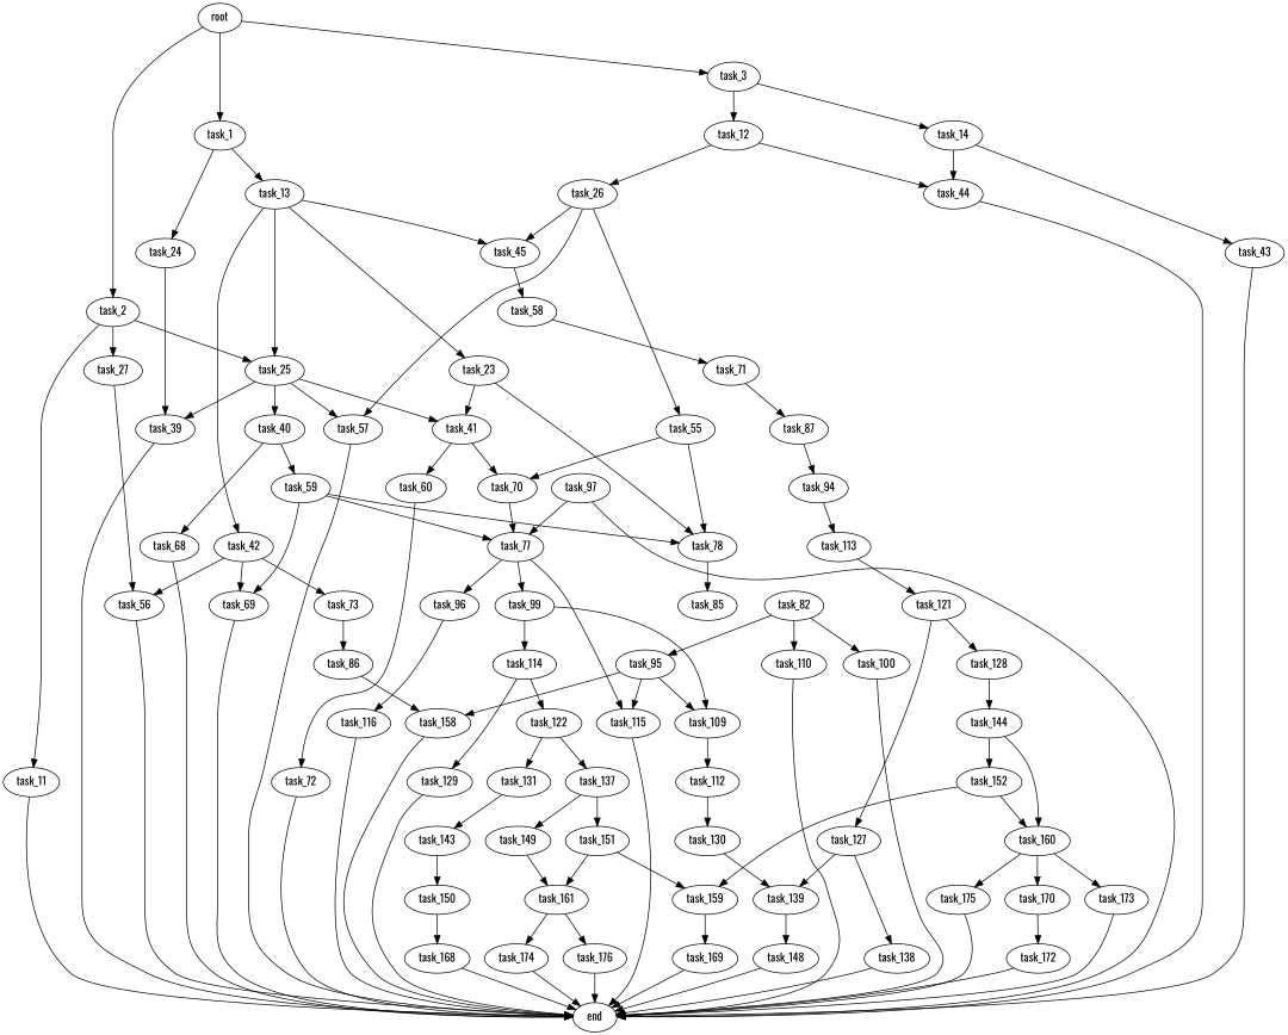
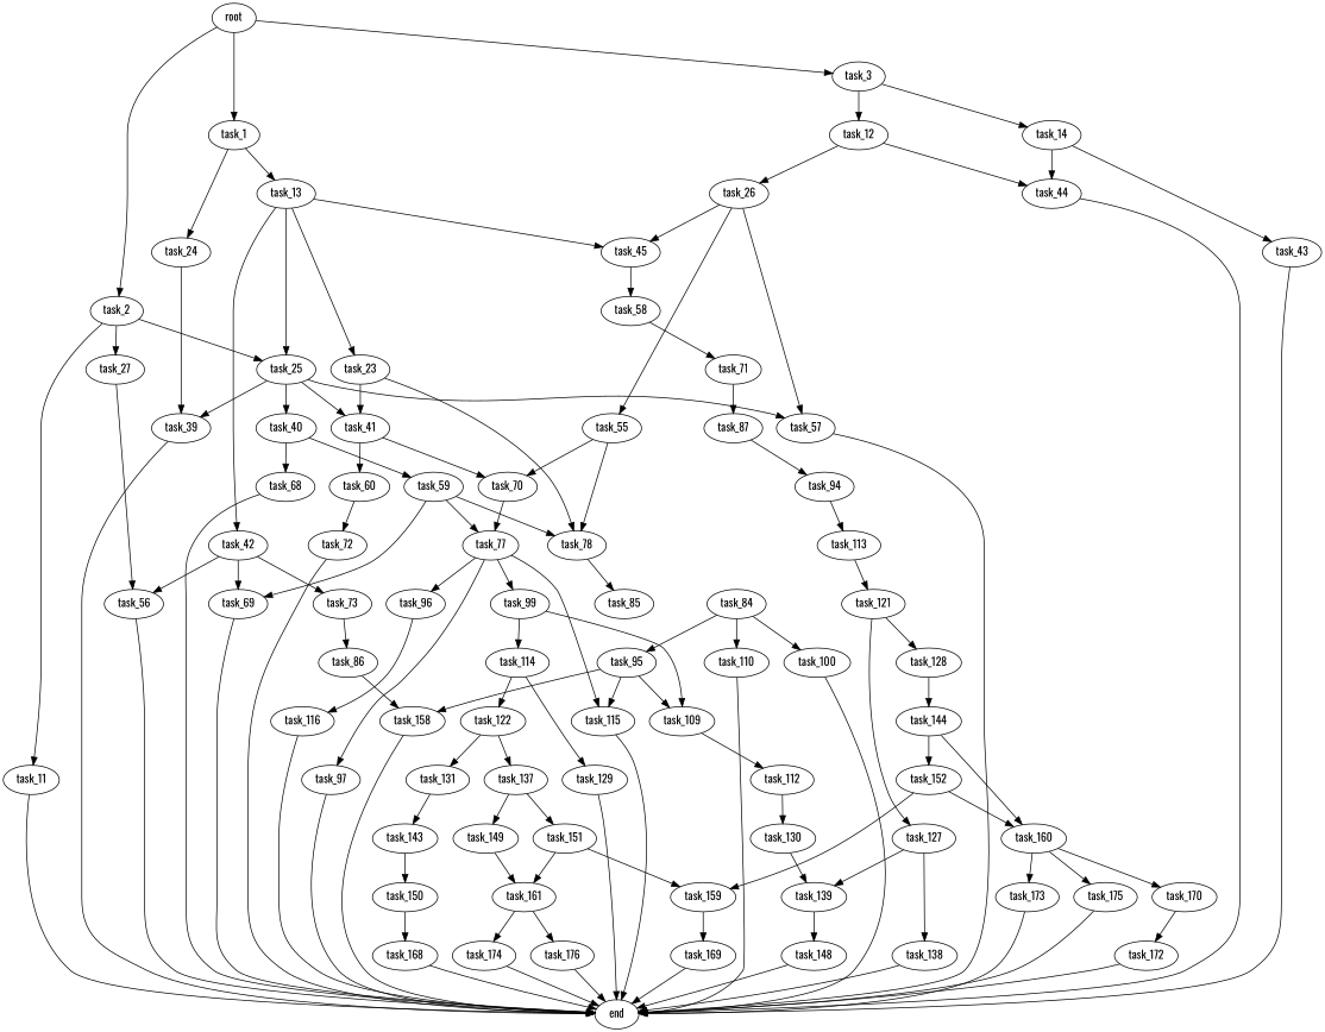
  digraph {
    fontname=Oswald
    node [fontname=Oswald]
    edge [fontname=Oswald]
    root
    task_1
    task_2
    task_3
    task_13
    task_24
    task_11
    task_25
    task_27
    task_12
    task_14
    task_23
    task_42
    task_45
    task_39
    end
    task_41
    task_40
    task_57
    task_56
    task_26
    task_44
    task_43
    task_55
    task_78
    task_69
    task_73
    task_58
    task_60
    task_70
    task_59
    task_68
    task_77
    task_72
    task_86
    task_71
    task_85
    task_87
    task_96
    task_97
    task_99
    task_115
    task_94
    n44 [label=task_158]
-   task_84 [label=task_82]
+   task_84
    task_95
    task_100
    task_110
    task_116
    task_109
    task_114
    task_113
    task_121
    task_112
    task_122
    task_129
    task_130
    task_139
    task_127
    task_128
    task_131
    task_137
    task_138
    task_144
    task_143
    task_149
    task_151
    task_148
    task_152
    task_160
    task_150
    task_161
    task_159
    task_168
    task_170
    task_173
    task_175
    task_174
    task_176
    task_169
    task_172
    root -> task_1
    root -> task_2
    root -> task_3
    task_1 -> task_13
    task_1 -> task_24
    task_2 -> task_11
    task_2 -> task_25
    task_2 -> task_27
    task_3 -> task_12
    task_3 -> task_14
    task_13 -> task_25
    task_13 -> task_23
    task_13 -> task_42
    task_13 -> task_45
    task_24 -> task_39
    task_11 -> end
    task_25 -> task_39
    task_25 -> task_41
    task_25 -> task_40
    task_25 -> task_57
    task_27 -> task_56
    task_12 -> task_26
    task_12 -> task_44
    task_14 -> task_44
    task_14 -> task_43
    task_23 -> task_41
    task_23 -> task_78
    task_42 -> task_56
    task_42 -> task_69
    task_42 -> task_73
    task_45 -> task_58
    task_39 -> end
    task_41 -> task_60
    task_41 -> task_70
    task_40 -> task_59
    task_40 -> task_68
    task_57 -> end
    task_56 -> end
    task_26 -> task_45
    task_26 -> task_57
    task_26 -> task_55
    task_44 -> end
    task_43 -> end
    task_55 -> task_78
    task_55 -> task_70
    task_78 -> task_85
    task_69 -> end
    task_73 -> task_86
    task_58 -> task_71
    task_60 -> task_72
    task_70 -> task_77
    task_59 -> task_78
    task_59 -> task_69
    task_59 -> task_77
    task_68 -> end
    task_77 -> task_96
-   task_97 -> task_77
+   task_77 -> task_97
    task_77 -> task_99
    task_77 -> task_115
    task_72 -> end
    task_86 -> n44
    task_71 -> task_87
    task_87 -> task_94
    task_96 -> task_116
    task_97 -> end
    task_99 -> task_109
    task_99 -> task_114
    task_115 -> end
    task_94 -> task_113
    n44 -> end
    task_84 -> task_95
    task_84 -> task_100
    task_84 -> task_110
    task_95 -> task_115
    task_95 -> n44
    task_95 -> task_109
    task_100 -> end
    task_110 -> end
    task_116 -> end
    task_109 -> task_112
    task_114 -> task_122
    task_114 -> task_129
    task_113 -> task_121
    task_121 -> task_127
    task_121 -> task_128
    task_112 -> task_130
    task_122 -> task_131
    task_122 -> task_137
    task_129 -> end
    task_130 -> task_139
    task_139 -> task_148
    task_127 -> task_139
    task_127 -> task_138
    task_128 -> task_144
    task_131 -> task_143
    task_137 -> task_149
    task_137 -> task_151
    task_138 -> end
    task_144 -> task_152
    task_144 -> task_160
    task_143 -> task_150
    task_149 -> task_161
    task_151 -> task_161
    task_151 -> task_159
    task_148 -> end
    task_152 -> task_160
    task_152 -> task_159
    task_160 -> task_170
    task_160 -> task_173
    task_160 -> task_175
    task_150 -> task_168
    task_161 -> task_174
    task_161 -> task_176
    task_159 -> task_169
    task_168 -> end
    task_170 -> task_172
    task_173 -> end
    task_175 -> end
    task_174 -> end
    task_176 -> end
    task_169 -> end
    task_172 -> end
  }
